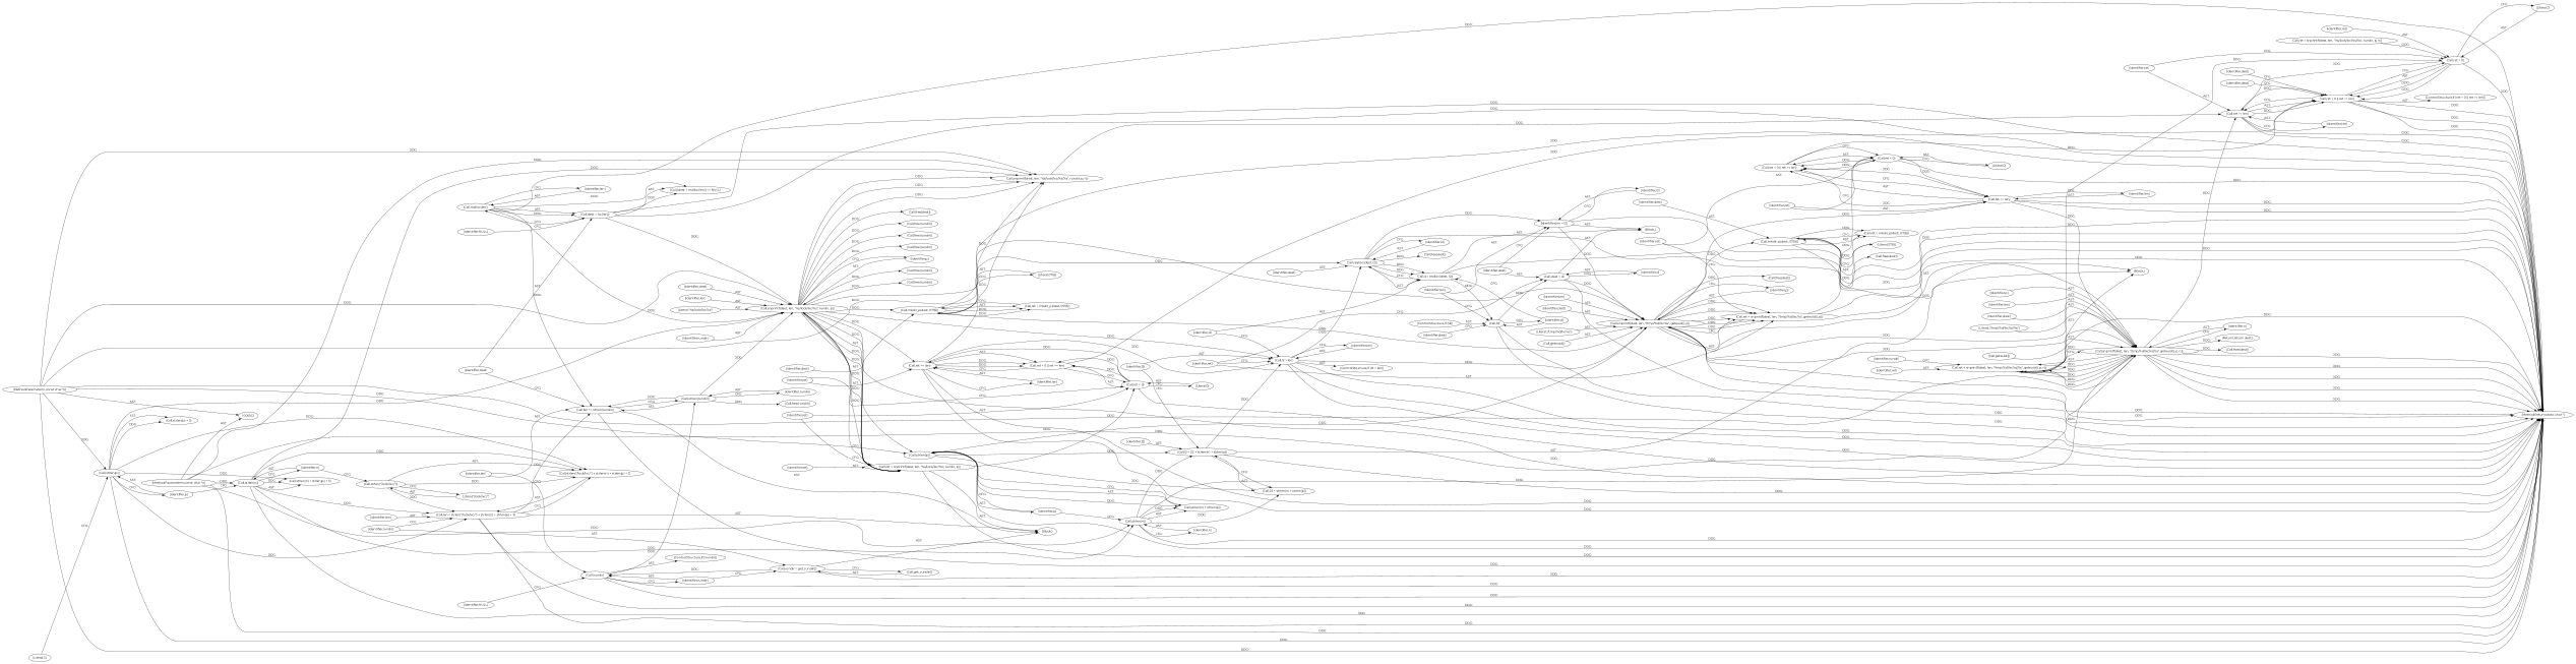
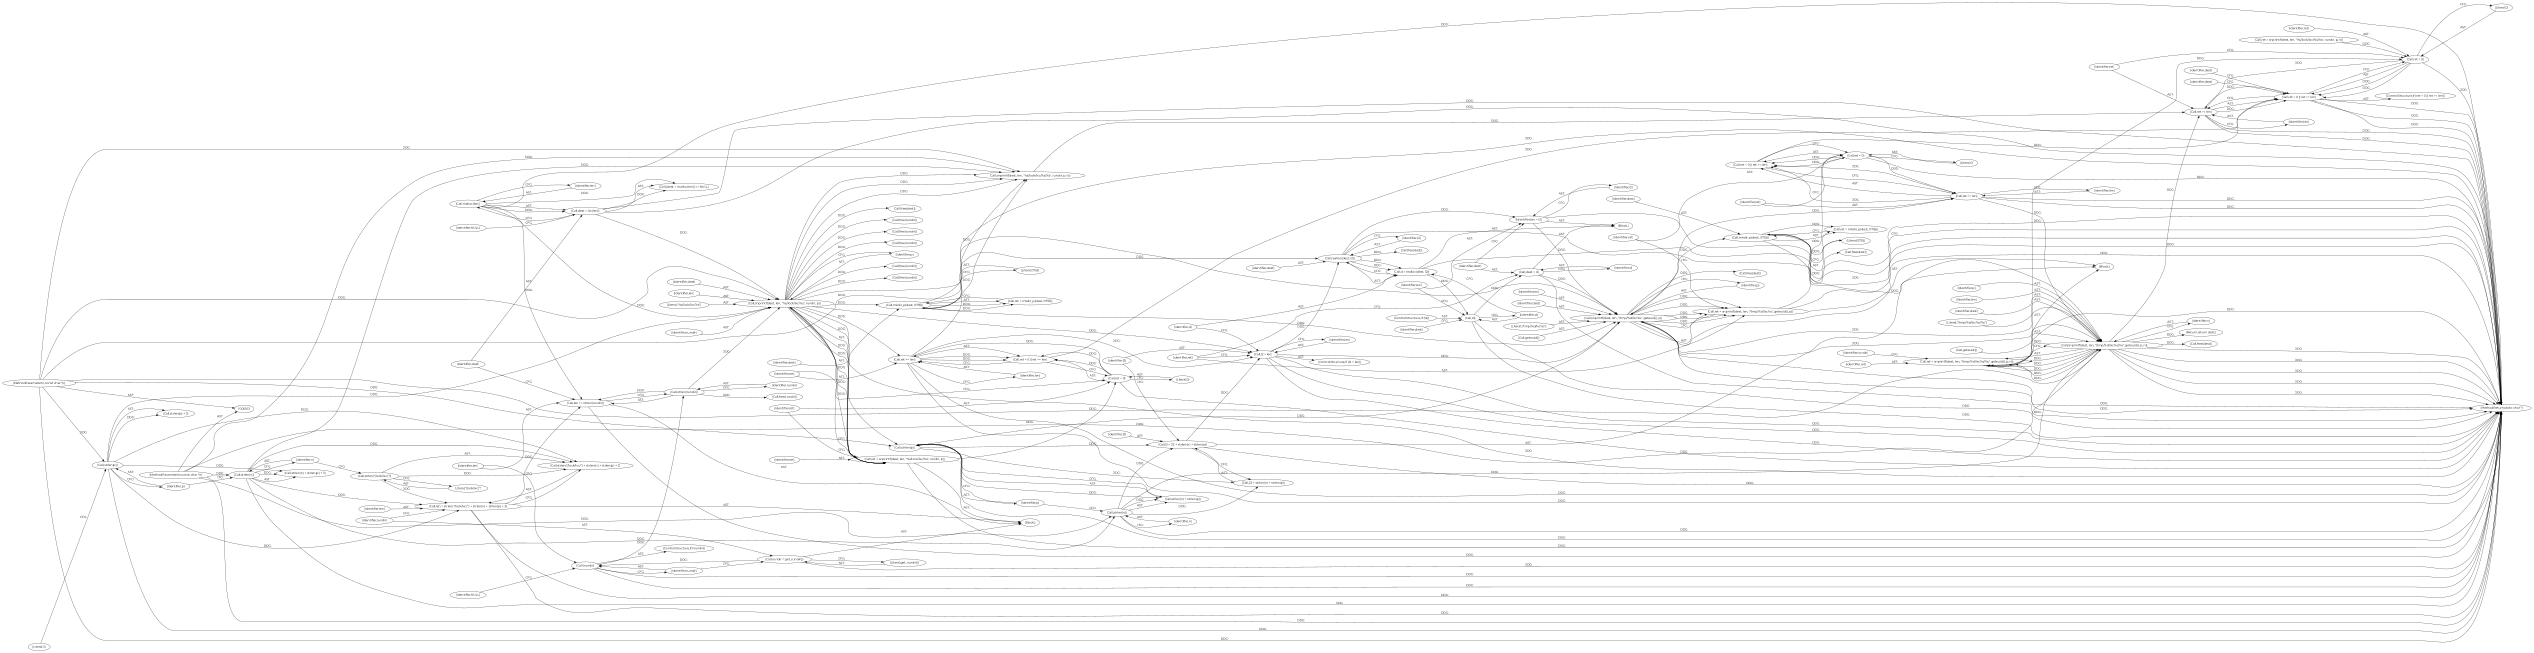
  digraph {
    fontname=Montserrat
    rankdir=LR
    node [fontname=Montserrat]
    edge [fontname=Montserrat]
    n1 [label="(Call,ret = snprintf(dest, len, \"/tmp/%d/lxc%s/.%s\", geteuid(), p, n))"]
    n2 [label="(Call,snprintf(dest, len, \"/tmp/%d/lxc%s/.%s\", geteuid(), p, n))"]
    n3 [label="(Call,ret < 0)"]
    n4 [label="(MethodReturn,static char *)"]
    n5 [label="(Block,)"]
    n6 [label="(Call,ret >= len)"]
    n7 [label="(Return,return dest;)"]
    n8 [label="(Call,free(dest))"]
    n9 [label="(Identifier,n)"]
    n10 [label="(Call,ret < 0 || ret >= len)"]
    n11 [label="(Literal,0)"]
    n12 [label="(Identifier,len)"]
    n13 [label="(Call,mkdir_p(dest, 0755))"]
    n14 [label="(Literal,0755)"]
    n15 [label="(Call,free(dest))"]
    n16 [label="(Call,ret = mkdir_p(dest, 0755))"]
    n17 [label="(Call,snprintf(dest, len, \"/tmp/%d/lxc%s\", geteuid(), p))"]
    n18 [label="(Call,ret >= len)"]
    n19 [label="(Call,ret = snprintf(dest, len, \"/tmp/%d/lxc%s\", geteuid(), p))"]
    n20 [label="(Identifier,p)"]
    n21 [label="(Call,free(dest))"]
    n22 [label="(Identifier,len)"]
    n23 [label="(Call,ret < 0 || ret >= len)"]
    n24 [label="(Call,ret < 0)"]
    n25 [label="(Call,mkdir_p(dest, 0755))"]
    n26 [label="(Call,realloc(dest, l2))"]
    n27 [label="(Call,ret = mkdir_p(dest, 0755))"]
    n28 [label="(Call,snprintf(dest, len, \"%s/lock/lxc/%s/.%s\", rundir, p, n))"]
    n29 [label="(Literal,0755)"]
    n30 [label="(Call,d = realloc(dest, l2))"]
    n31 [label="(Identifier,len = l2)"]
    n32 [label="(Call,free(dest))"]
    n33 [label="(Identifier,l2)"]
    n34 [label="(Call,snprintf(dest, len, \"%s/lock/lxc/%s\", rundir, p))"]
    n35 [label="(Call,l2 > len)"]
    n36 [label="(Call,strlen(p))"]
    n37 [label="(Call,ret >= len)"]
    n38 [label="(Call,ret = snprintf(dest, len, \"%s/lock/lxc/%s\", rundir, p))"]
    n39 [label="(Call,free(rundir))"]
    n40 [label="(Call,free(rundir))"]
    n41 [label="(Call,free(rundir))"]
    n42 [label="(Identifier,p)"]
    n43 [label="(Call,free(rundir))"]
    n44 [label="(Call,free(rundir))"]
    n45 [label="(Call,free(dest))"]
    n46 [label="(Identifier,len)"]
    n47 [label="(ControlStructure,if (l2 > len))"]
    n48 [label="(Call,l2 = 22 + strlen(n) + strlen(p))"]
    n49 [label="(Call,22 + strlen(n) + strlen(p))"]
    n50 [label="(Call,strlen(n) + strlen(p))"]
    n51 [label="(Identifier,p)"]
    n52 [label="(Call,ret < 0 || ret >= len)"]
    n53 [label="(Identifier,len)"]
    n54 [label="(Block,)"]
    n55 [label="(Call,ret < 0)"]
    n56 [label="(Call,dest = lxc(len))"]
    n57 [label="(Call,malloc(len))"]
    n58 [label="(Call,(dest = malloc(len)) == NULL)"]
    n59 [label="(Identifier,len)"]
    n60 [label="(Call,len += strlen(rundir))"]
    n61 [label="(Call,strlen(rundir))"]
    n62 [label="(Identifier,rundir)"]
    n63 [label="(Call,free(rundir))"]
    n64 [label="(Call,!rundir)"]
    n65 [label="(ControlStructure,if (!rundir))"]
    n66 [label="(Identifier,rundir)"]
    n67 [label="(Call,rundir = get_rundir())"]
-   n68 [label="(Call,get_rundir())"]
+   n68 [label="(Literal,get_rundir())"]
    n69 [label="(Call,len = strlen(\"/lock/lxc/\") + strlen(n) + strlen(p) + 3)"]
    n70 [label="(Call,strlen(\"/lock/lxc/\") + strlen(n) + strlen(p) + 3)"]
    n71 [label="(Call,strlen(\"/lock/lxc/\"))"]
    n72 [label="(Literal,\"/lock/lxc/\")"]
    n73 [label="(Call,strlen(n))"]
    n74 [label="(Call,strlen(n))"]
    n75 [label="(Call,strlen(n) + strlen(p) + 3)"]
    n76 [label="(Identifier,n)"]
    n77 [label="(Identifier,n)"]
    n78 [label="(MethodParameterIn,const char *n)"]
    1000103
    n80 [label="(Call,strlen(p))"]
    n81 [label="(Call,strlen(p) + 3)"]
    n82 [label="(Identifier,p)"]
    n83 [label="(MethodParameterIn,const char *p)"]
    n84 [label="(Call,dest = d)"]
    n85 [label="(Block,)"]
    n86 [label="(Identifier,d)"]
    n87 [label="(Call,!d)"]
    n88 [label="(Identifier,d)"]
    n89 [label="(ControlStructure,if (!d))"]
    n90 [label="(Identifier,l2)"]
    n91 [label="(Literal,0)"]
    n92 [label="(Literal,0)"]
    n93 [label="(ControlStructure,if (ret < 0 || ret >= len))"]
    n94 [label="(Identifier,ret)"]
    n95 [label="(Call,geteuid())"]
    n96 [label="(Identifier,l2)"]
    n97 [label="(Identifier,dest)"]
    n98 [label="(Identifier,dest)"]
    n99 [label="(Identifier,ret)"]
    n100 [label="(Identifier,p)"]
    n101 [label="(Literal,3)"]
    n102 [label="(Identifier,rundir)"]
    n103 [label="(Identifier,NULL)"]
    n104 [label="(Call,geteuid())"]
    n105 [label="(Identifier,dest)"]
    n106 [label="(Identifier,dest)"]
    n107 [label="(Identifier,dest)"]
    n108 [label="(Identifier,len)"]
    n109 [label="(Identifier,dest)"]
    n110 [label="(Identifier,rundir)"]
    n111 [label="(Identifier,len)"]
    n112 [label="(Identifier,dest)"]
    n113 [label="(Identifier,dest)"]
    n114 [label="(Identifier,rundir)"]
    n115 [label="(Identifier,dest)"]
    n116 [label="(Identifier,ret)"]
    n117 [label="(Identifier,dest)"]
    n118 [label="(Identifier,len)"]
    n119 [label="(Identifier,ret)"]
    n120 [label="(Literal,\"/tmp/%d/lxc%s\")"]
    n121 [label="(Identifier,ret)"]
    n122 [label="(Identifier,l2)"]
    n123 [label="(Identifier,dest)"]
    n124 [label="(Literal,\"%s/lock/lxc/%s\")"]
    n125 [label="(Identifier,d)"]
    n126 [label="(Identifier,ret)"]
    n127 [label="(Identifier,NULL)"]
    n128 [label="(Identifier,ret)"]
    n129 [label="(Identifier,ret)"]
    n130 [label="(Identifier,len)"]
    n131 [label="(Identifier,len)"]
    n132 [label="(Identifier,ret)"]
    n133 [label="(Identifier,len)"]
    n134 [label="(Literal,\"/tmp/%d/lxc%s/.%s\")"]
    n135 [label="(Call,ret = snprintf(dest, len, \"%s/lock/lxc/%s/.%s\", rundir, p, n))"]
    n1 -> n2 [label="CFG: "]
    n1 -> n3 [label="DDG: "]
    n1 -> n4 [label="DDG: "]
    n1 -> n5 [label="AST: "]
    n2 -> n1 [label="AST: "]
    n2 -> n1 [label="DDG: "]
    n2 -> n1 [label="DDG: "]
    n2 -> n1 [label="DDG: "]
    n2 -> n1 [label="DDG: "]
    n2 -> n1 [label="DDG: "]
    n2 -> n1 [label="DDG: "]
    n2 -> n4 [label="DDG: "]
    n2 -> n4 [label="DDG: "]
    n2 -> n4 [label="DDG: "]
    n2 -> n4 [label="DDG: "]
    n2 -> n4 [label="DDG: "]
    n2 -> n6 [label="DDG: "]
    n2 -> n7 [label="DDG: "]
    n2 -> n8 [label="DDG: "]
    n2 -> n9 [label="CFG: "]
    n3 -> n4 [label="DDG: "]
    n3 -> n6 [label="DDG: "]
    n3 -> n10 [label="AST: "]
    n3 -> n10 [label="DDG: "]
    n3 -> n10 [label="DDG: "]
    n3 -> n11 [label="CFG: "]
    n6 -> n4 [label="DDG: "]
    n6 -> n4 [label="DDG: "]
    n6 -> n10 [label="AST: "]
    n6 -> n10 [label="DDG: "]
    n6 -> n10 [label="DDG: "]
    n6 -> n12 [label="CFG: "]
    n9 -> n2 [label="AST: "]
    n10 -> n3 [label="CFG: "]
    n10 -> n4 [label="DDG: "]
    n10 -> n4 [label="DDG: "]
    n10 -> n4 [label="DDG: "]
    n10 -> n6 [label="CFG: "]
    n10 -> n93 [label="AST: "]
    n11 -> n3 [label="AST: "]
    n12 -> n6 [label="AST: "]
    n13 -> n2 [label="DDG: "]
    n13 -> n14 [label="CFG: "]
    n13 -> n15 [label="DDG: "]
    n13 -> n16 [label="AST: "]
    n13 -> n16 [label="DDG: "]
    n13 -> n16 [label="DDG: "]
    n14 -> n13 [label="AST: "]
    n16 -> n13 [label="CFG: "]
    n17 -> n2 [label="DDG: "]
    n17 -> n2 [label="DDG: "]
    n17 -> n4 [label="DDG: "]
    n17 -> n4 [label="DDG: "]
    n17 -> n4 [label="DDG: "]
    n17 -> n13 [label="DDG: "]
    n17 -> n18 [label="DDG: "]
    n17 -> n19 [label="AST: "]
    n17 -> n19 [label="DDG: "]
    n17 -> n19 [label="DDG: "]
    n17 -> n19 [label="DDG: "]
    n17 -> n19 [label="DDG: "]
    n17 -> n19 [label="DDG: "]
    n17 -> n20 [label="CFG: "]
    n17 -> n21 [label="DDG: "]
    n18 -> n2 [label="DDG: "]
    n18 -> n4 [label="DDG: "]
    n18 -> n4 [label="DDG: "]
    n18 -> n22 [label="CFG: "]
    n18 -> n23 [label="AST: "]
    n18 -> n23 [label="DDG: "]
    n18 -> n23 [label="DDG: "]
    n19 -> n4 [label="DDG: "]
    n19 -> n5 [label="AST: "]
    n19 -> n17 [label="CFG: "]
    n19 -> n24 [label="DDG: "]
    n20 -> n17 [label="AST: "]
    n22 -> n18 [label="AST: "]
    n23 -> n10 [label="DDG: "]
    n23 -> n18 [label="CFG: "]
    n23 -> n24 [label="CFG: "]
    n24 -> n4 [label="DDG: "]
    n24 -> n18 [label="DDG: "]
    n24 -> n23 [label="AST: "]
    n24 -> n23 [label="DDG: "]
    n24 -> n23 [label="DDG: "]
    n24 -> n92 [label="CFG: "]
    n25 -> n17 [label="DDG: "]
    n25 -> n26 [label="DDG: "]
    n25 -> n27 [label="AST: "]
    n25 -> n27 [label="DDG: "]
    n25 -> n27 [label="DDG: "]
    n25 -> n28 [label="DDG: "]
    n25 -> n29 [label="CFG: "]
    n26 -> n4 [label="DDG: "]
    n26 -> n30 [label="AST: "]
    n26 -> n30 [label="DDG: "]
    n26 -> n30 [label="DDG: "]
    n26 -> n31 [label="DDG: "]
    n26 -> n32 [label="DDG: "]
    n26 -> n33 [label="CFG: "]
    n27 -> n25 [label="CFG: "]
    n28 -> n6 [label="DDG: "]
    n29 -> n25 [label="AST: "]
-   n30 -> n4 [label="DDG: "]
+   n30 -> n4 [label="CFG: "]
    n30 -> n26 [label="CFG: "]
    n30 -> n85 [label="AST: "]
    n30 -> n87 [label="DDG: "]
    n31 -> n4 [label="DDG: "]
    n31 -> n17 [label="DDG: "]
    n31 -> n85 [label="AST: "]
    n31 -> n90 [label="CFG: "]
    n33 -> n26 [label="AST: "]
    n34 -> n4 [label="DDG: "]
    n34 -> n4 [label="DDG: "]
    n34 -> n25 [label="DDG: "]
    n34 -> n28 [label="DDG: "]
    n34 -> n28 [label="DDG: "]
    n34 -> n28 [label="DDG: "]
    n34 -> n35 [label="DDG: "]
    n34 -> n36 [label="DDG: "]
    n34 -> n37 [label="DDG: "]
    n34 -> n38 [label="AST: "]
    n34 -> n38 [label="DDG: "]
    n34 -> n38 [label="DDG: "]
    n34 -> n38 [label="DDG: "]
    n34 -> n38 [label="DDG: "]
    n34 -> n38 [label="DDG: "]
    n34 -> n39 [label="DDG: "]
    n34 -> n40 [label="DDG: "]
    n34 -> n41 [label="DDG: "]
    n34 -> n42 [label="CFG: "]
    n34 -> n43 [label="DDG: "]
    n34 -> n44 [label="DDG: "]
    n34 -> n45 [label="DDG: "]
    n35 -> n4 [label="DDG: "]
    n35 -> n4 [label="DDG: "]
    n35 -> n4 [label="DDG: "]
    n35 -> n17 [label="DDG: "]
    n35 -> n26 [label="DDG: "]
    n35 -> n46 [label="CFG: "]
    n35 -> n47 [label="AST: "]
    n36 -> n4 [label="DDG: "]
    n36 -> n17 [label="DDG: "]
    n36 -> n48 [label="DDG: "]
    n36 -> n49 [label="DDG: "]
    n36 -> n50 [label="AST: "]
    n36 -> n50 [label="DDG: "]
    n36 -> n51 [label="CFG: "]
    n37 -> n4 [label="DDG: "]
    n37 -> n4 [label="DDG: "]
    n37 -> n28 [label="DDG: "]
    n37 -> n35 [label="DDG: "]
    n37 -> n52 [label="AST: "]
    n37 -> n52 [label="DDG: "]
    n37 -> n52 [label="DDG: "]
    n37 -> n53 [label="CFG: "]
    n38 -> n4 [label="DDG: "]
    n38 -> n34 [label="CFG: "]
    n38 -> n54 [label="AST: "]
    n38 -> n55 [label="DDG: "]
    n42 -> n34 [label="AST: "]
    n46 -> n35 [label="AST: "]
    n48 -> n4 [label="DDG: "]
    n48 -> n5 [label="AST: "]
    n48 -> n35 [label="DDG: "]
    n48 -> n49 [label="CFG: "]
    n49 -> n48 [label="AST: "]
    n50 -> n36 [label="CFG: "]
    n51 -> n36 [label="AST: "]
    n51 -> n74 [label="CFG: "]
    n52 -> n10 [label="DDG: "]
    n52 -> n37 [label="CFG: "]
    n52 -> n55 [label="CFG: "]
    n53 -> n37 [label="AST: "]
    n55 -> n4 [label="DDG: "]
    n55 -> n37 [label="DDG: "]
    n55 -> n52 [label="AST: "]
    n55 -> n52 [label="DDG: "]
    n55 -> n52 [label="DDG: "]
    n55 -> n91 [label="CFG: "]
    n56 -> n4 [label="DDG: "]
    n56 -> n4 [label="DDG: "]
    n56 -> n34 [label="DDG: "]
    n56 -> n57 [label="CFG: "]
    n56 -> n58 [label="AST: "]
    n56 -> n58 [label="DDG: "]
    n57 -> n4 [label="DDG: "]
    n57 -> n34 [label="DDG: "]
    n57 -> n56 [label="AST: "]
    n57 -> n56 [label="DDG: "]
    n57 -> n58 [label="DDG: "]
    n57 -> n59 [label="CFG: "]
    n57 -> n60 [label="DDG: "]
    n59 -> n57 [label="AST: "]
    n60 -> n4 [label="DDG: "]
    n60 -> n54 [label="AST: "]
    n60 -> n61 [label="CFG: "]
    n61 -> n34 [label="DDG: "]
    n61 -> n60 [label="AST: "]
    n61 -> n60 [label="DDG: "]
    n61 -> n62 [label="CFG: "]
    n61 -> n63 [label="DDG: "]
    n62 -> n61 [label="AST: "]
    n64 -> n4 [label="DDG: "]
    n64 -> n4 [label="DDG: "]
    n64 -> n61 [label="DDG: "]
    n64 -> n65 [label="AST: "]
    n64 -> n66 [label="CFG: "]
    n66 -> n64 [label="AST: "]
    n66 -> n67 [label="CFG: "]
    n67 -> n4 [label="DDG: "]
    n67 -> n54 [label="AST: "]
    n67 -> n64 [label="DDG: "]
    n67 -> n68 [label="CFG: "]
    n68 -> n67 [label="AST: "]
    n69 -> n4 [label="DDG: "]
    n69 -> n4 [label="DDG: "]
    n69 -> n54 [label="AST: "]
    n69 -> n60 [label="DDG: "]
    n69 -> n70 [label="CFG: "]
    n70 -> n69 [label="AST: "]
    n71 -> n69 [label="DDG: "]
    n71 -> n70 [label="AST: "]
    n71 -> n70 [label="DDG: "]
    n71 -> n72 [label="CFG: "]
    n72 -> n71 [label="AST: "]
    n73 -> n4 [label="DDG: "]
    n73 -> n28 [label="DDG: "]
    n73 -> n69 [label="DDG: "]
    n73 -> n70 [label="DDG: "]
    n73 -> n74 [label="DDG: "]
    n73 -> n75 [label="AST: "]
    n73 -> n75 [label="DDG: "]
    n73 -> n76 [label="CFG: "]
    n74 -> n2 [label="DDG: "]
    n74 -> n4 [label="DDG: "]
    n74 -> n48 [label="DDG: "]
    n74 -> n49 [label="DDG: "]
    n74 -> n50 [label="AST: "]
    n74 -> n50 [label="DDG: "]
    n74 -> n77 [label="CFG: "]
    n76 -> n71 [label="CFG: "]
    n76 -> n73 [label="AST: "]
    n77 -> n74 [label="AST: "]
    n78 -> n2 [label="DDG: "]
    n78 -> n4 [label="DDG: "]
    n78 -> n28 [label="DDG: "]
    n78 -> n73 [label="DDG: "]
    n78 -> n74 [label="DDG: "]
    n78 -> 1000103 [label="AST: "]
    n80 -> n4 [label="DDG: "]
    n80 -> n34 [label="DDG: "]
    n80 -> n69 [label="DDG: "]
    n80 -> n70 [label="DDG: "]
    n80 -> n75 [label="DDG: "]
    n80 -> n81 [label="AST: "]
    n80 -> n81 [label="DDG: "]
    n80 -> n82 [label="CFG: "]
    n82 -> n73 [label="CFG: "]
    n82 -> n80 [label="AST: "]
    n83 -> n2 [label="DDG: "]
    n83 -> n4 [label="DDG: "]
    n83 -> n17 [label="DDG: "]
    n83 -> n28 [label="DDG: "]
    n83 -> n34 [label="DDG: "]
    n83 -> n36 [label="DDG: "]
    n83 -> 1000103 [label="AST: "]
    n83 -> n80 [label="DDG: "]
    n84 -> n4 [label="DDG: "]
    n84 -> n17 [label="DDG: "]
    n84 -> n85 [label="AST: "]
    n84 -> n86 [label="CFG: "]
    n86 -> n84 [label="AST: "]
    n87 -> n4 [label="DDG: "]
    n87 -> n4 [label="DDG: "]
    n87 -> n84 [label="DDG: "]
    n87 -> n88 [label="CFG: "]
    n88 -> n30 [label="CFG: "]
    n88 -> n87 [label="AST: "]
    n89 -> n87 [label="AST: "]
    n90 -> n31 [label="AST: "]
    n91 -> n55 [label="AST: "]
    n92 -> n24 [label="AST: "]
    n94 -> n1 [label="AST: "]
    n95 -> n2 [label="AST: "]
    n96 -> n35 [label="AST: "]
    n96 -> n48 [label="CFG: "]
    n97 -> n13 [label="AST: "]
    n98 -> n31 [label="CFG: "]
    n98 -> n84 [label="AST: "]
    n99 -> n3 [label="AST: "]
    n100 -> n2 [label="AST: "]
    n101 -> n80 [label="CFG: "]
    n102 -> n1 [label="CFG: "]
    n103 -> n56 [label="CFG: "]
    n104 -> n17 [label="AST: "]
    n105 -> n87 [label="CFG: "]
    n106 -> n10 [label="CFG: "]
    n107 -> n56 [label="AST: "]
    n107 -> n60 [label="CFG: "]
    n108 -> n2 [label="AST: "]
    n109 -> n10 [label="CFG: "]
    n110 -> n34 [label="AST: "]
    n111 -> n17 [label="AST: "]
    n112 -> n34 [label="AST: "]
    n113 -> n26 [label="AST: "]
    n114 -> n67 [label="AST: "]
    n114 -> n69 [label="CFG: "]
    n115 -> n17 [label="AST: "]
    n116 -> n19 [label="AST: "]
    n116 -> n35 [label="CFG: "]
    n116 -> n84 [label="CFG: "]
    n117 -> n25 [label="AST: "]
    n118 -> n34 [label="AST: "]
    n119 -> n38 [label="AST: "]
    n120 -> n17 [label="AST: "]
    n121 -> n18 [label="AST: "]
    n121 -> n24 [label="CFG: "]
    n122 -> n48 [label="AST: "]
    n123 -> n2 [label="AST: "]
    n124 -> n34 [label="AST: "]
    n125 -> n30 [label="AST: "]
    n125 -> n35 [label="CFG: "]
    n126 -> n3 [label="CFG: "]
    n126 -> n6 [label="AST: "]
    n127 -> n64 [label="CFG: "]
    n128 -> n38 [label="CFG: "]
    n128 -> n55 [label="AST: "]
    n129 -> n37 [label="AST: "]
    n129 -> n55 [label="CFG: "]
    n130 -> n60 [label="AST: "]
    n130 -> n64 [label="CFG: "]
    n131 -> n69 [label="AST: "]
    n132 -> n19 [label="CFG: "]
    n132 -> n24 [label="AST: "]
    n133 -> n31 [label="AST: "]
    n133 -> n87 [label="CFG: "]
    n134 -> n2 [label="AST: "]
    n135 -> n3 [label="DDG: "]
  }
